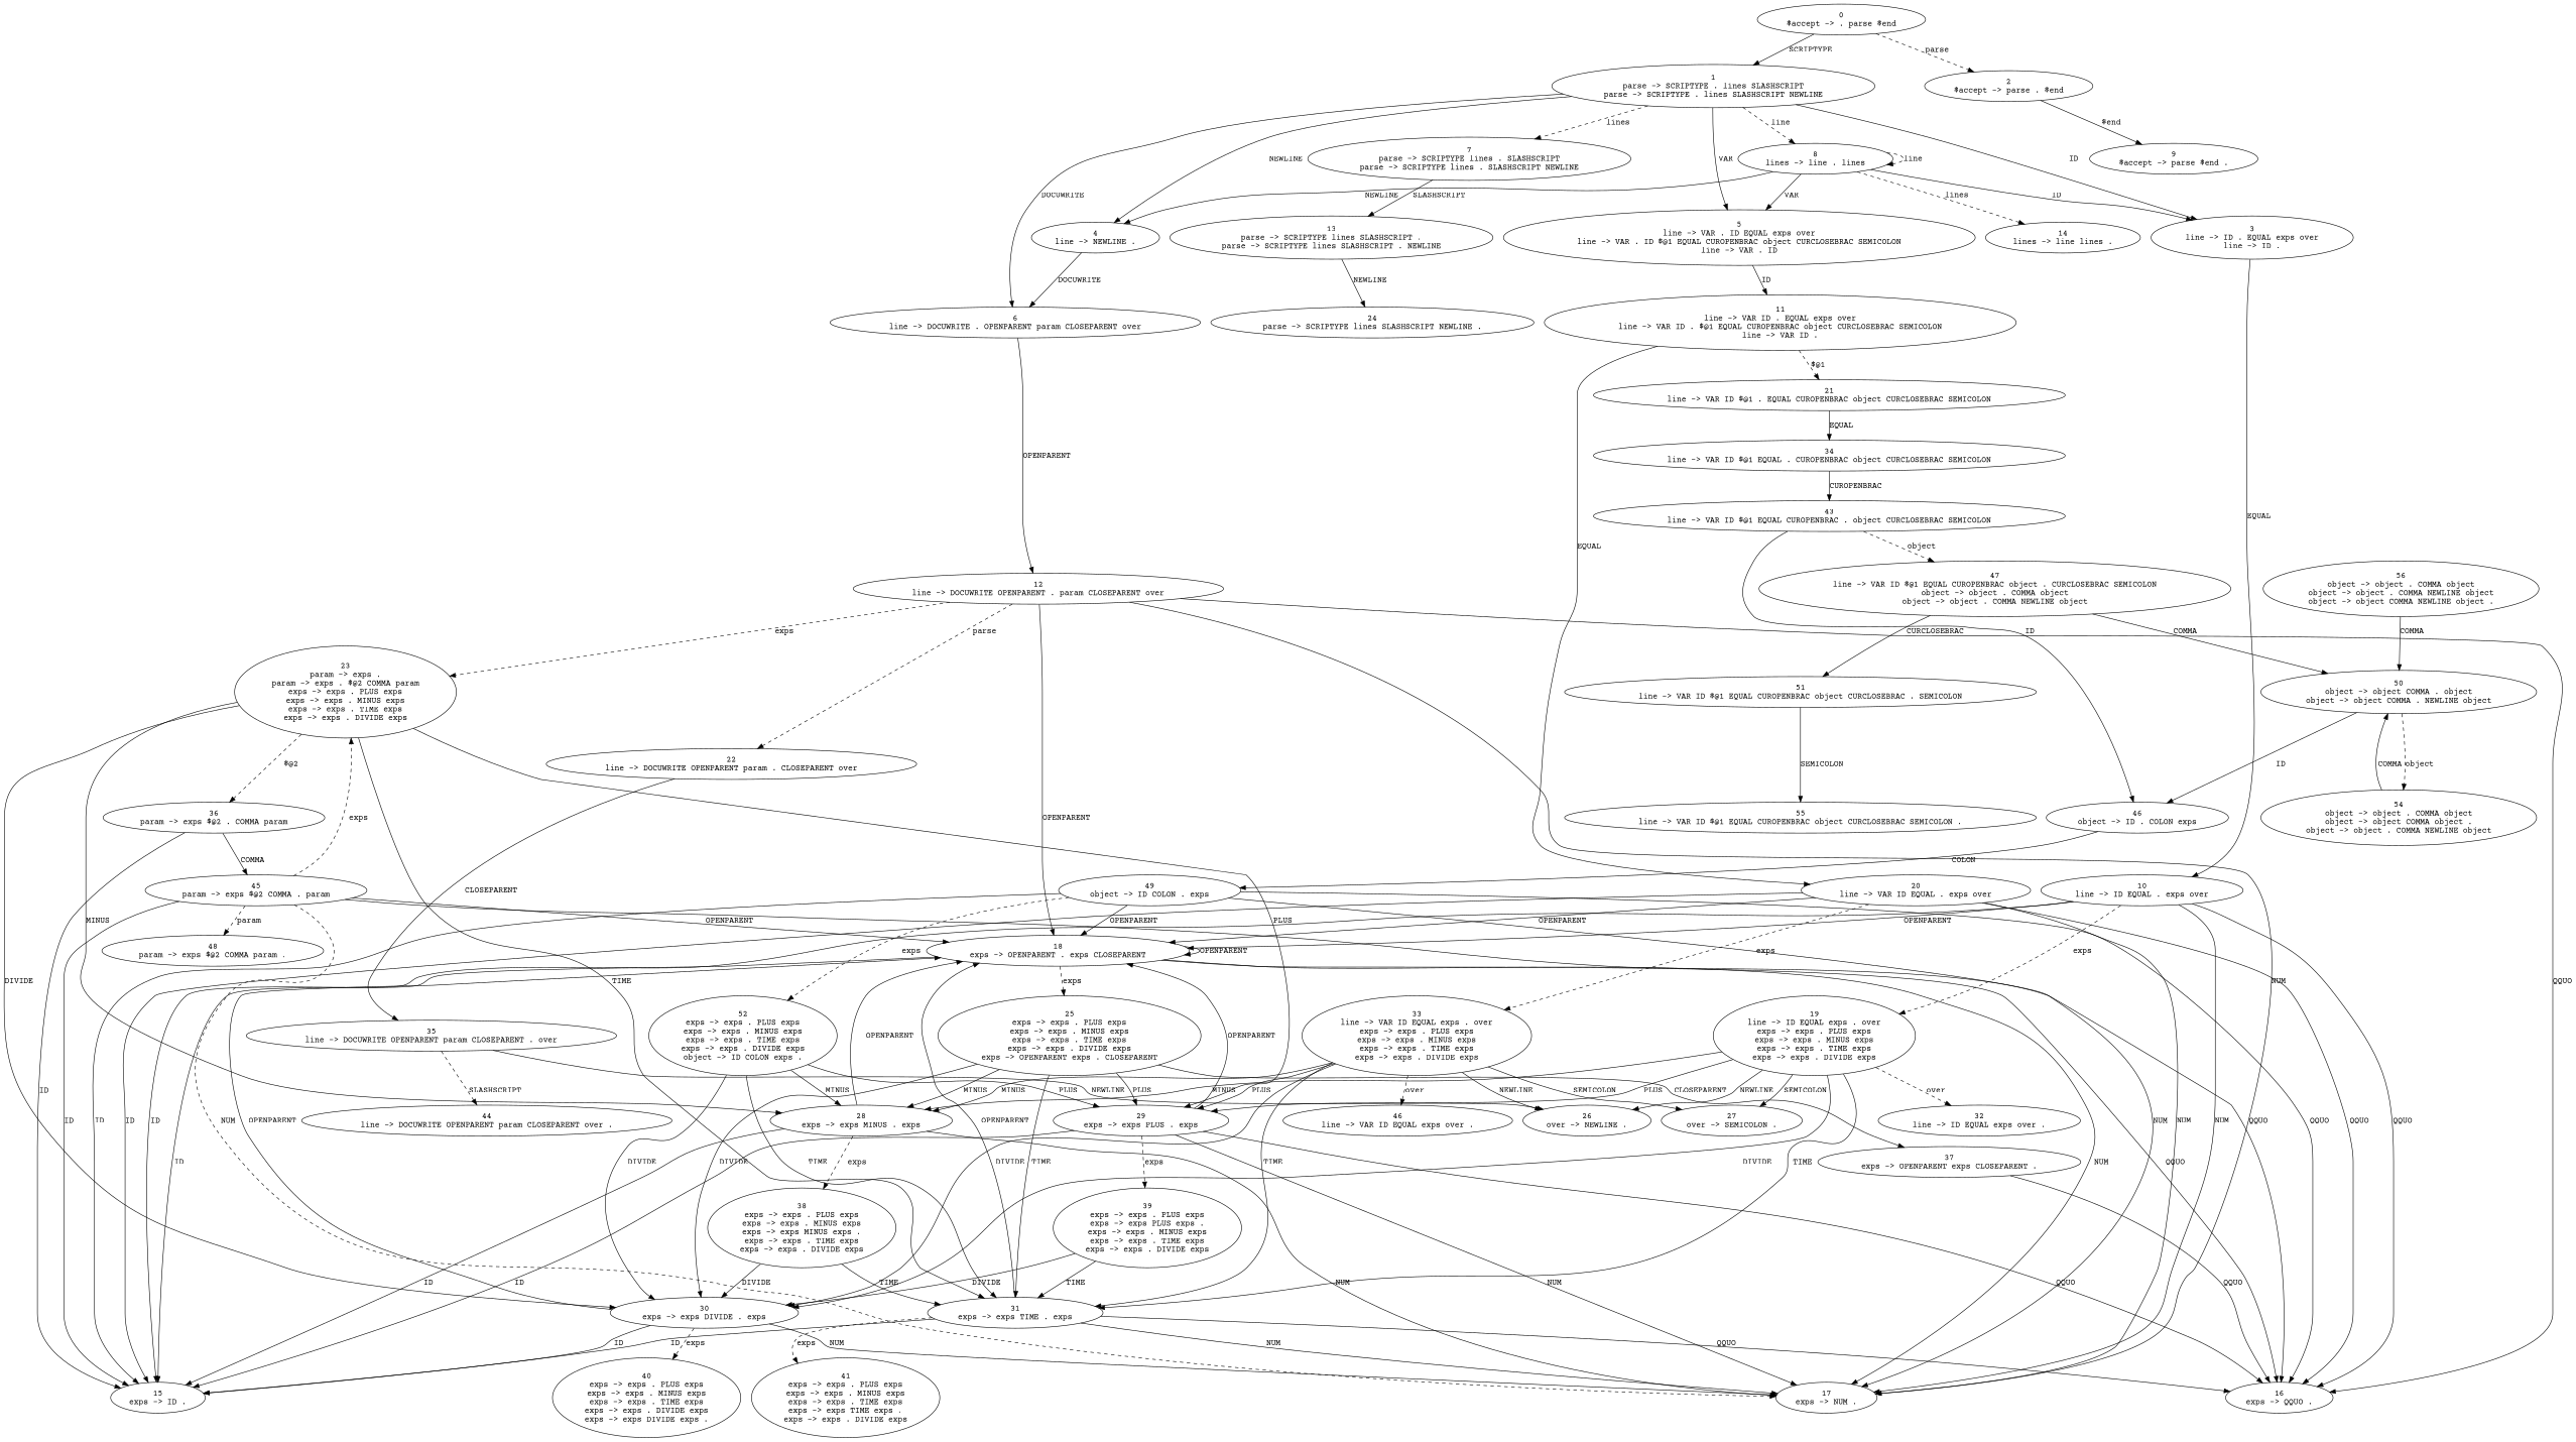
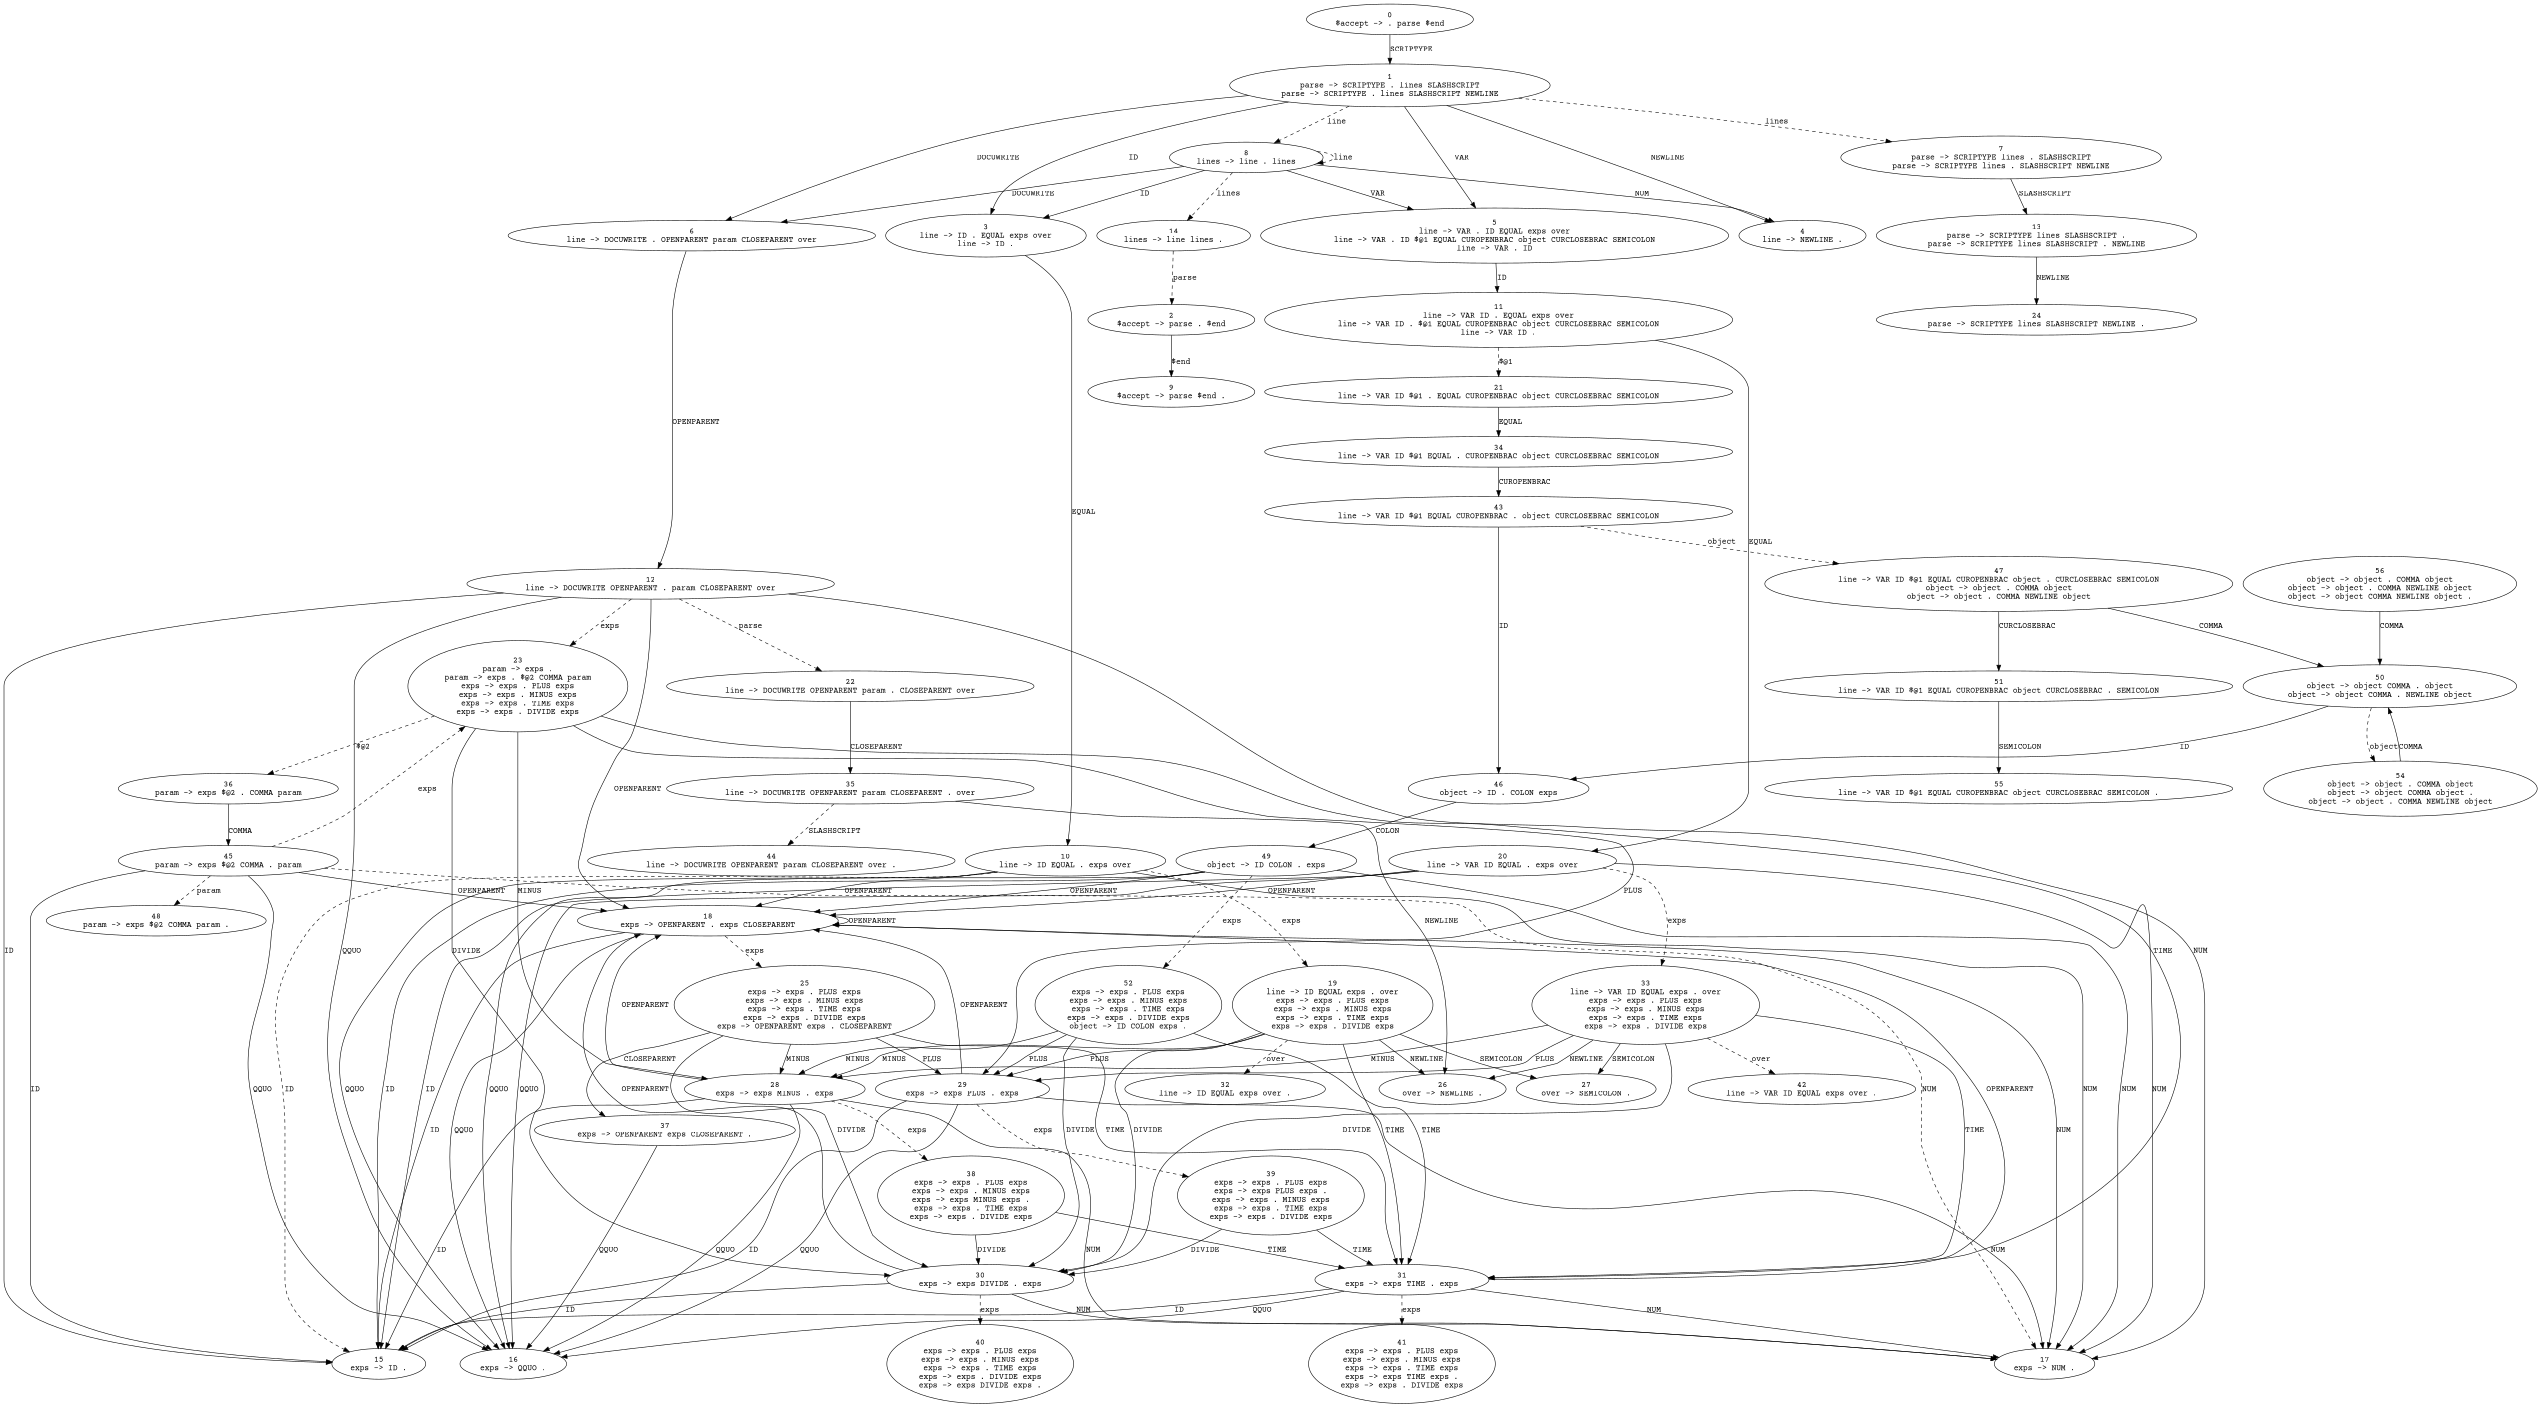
  digraph {
    fontname="Courier Prime"
    node [fontname="Courier Prime"]
    edge [fontname="Courier Prime" style=solid]
    n1 [label="0\n$accept -> . parse $end"]
    n2 [label="1\nparse -> SCRIPTYPE . lines SLASHSCRIPT\nparse -> SCRIPTYPE . lines SLASHSCRIPT NEWLINE"]
    n3 [label="2\n$accept -> parse . $end"]
    n4 [label="3\nline -> ID . EQUAL exps over\nline -> ID ."]
    n5 [label="4\nline -> NEWLINE ."]
    n6 [label="5\nline -> VAR . ID EQUAL exps over\nline -> VAR . ID $@1 EQUAL CUROPENBRAC object CURCLOSEBRAC SEMICOLON\nline -> VAR . ID"]
    n7 [label="6\nline -> DOCUWRITE . OPENPARENT param CLOSEPARENT over"]
    n8 [label="7\nparse -> SCRIPTYPE lines . SLASHSCRIPT\nparse -> SCRIPTYPE lines . SLASHSCRIPT NEWLINE"]
    n9 [label="8\nlines -> line . lines"]
    n10 [label="9\n$accept -> parse $end ."]
    n11 [label="10\nline -> ID EQUAL . exps over"]
    n12 [label="11\nline -> VAR ID . EQUAL exps over\nline -> VAR ID . $@1 EQUAL CUROPENBRAC object CURCLOSEBRAC SEMICOLON\nline -> VAR ID ."]
    n13 [label="12\nline -> DOCUWRITE OPENPARENT . param CLOSEPARENT over"]
    n14 [label="13\nparse -> SCRIPTYPE lines SLASHSCRIPT .\nparse -> SCRIPTYPE lines SLASHSCRIPT . NEWLINE"]
    n15 [label="14\nlines -> line lines ."]
    n16 [label="15\nexps -> ID ."]
    n17 [label="16\nexps -> QQUO ."]
    n18 [label="17\nexps -> NUM ."]
    n19 [label="18\nexps -> OPENPARENT . exps CLOSEPARENT"]
    n20 [label="19\nline -> ID EQUAL exps . over\nexps -> exps . PLUS exps\nexps -> exps . MINUS exps\nexps -> exps . TIME exps\nexps -> exps . DIVIDE exps"]
    n21 [label="20\nline -> VAR ID EQUAL . exps over"]
    n22 [label="21\nline -> VAR ID $@1 . EQUAL CUROPENBRAC object CURCLOSEBRAC SEMICOLON"]
    n23 [label="22\nline -> DOCUWRITE OPENPARENT param . CLOSEPARENT over"]
    n24 [label="23\nparam -> exps .\nparam -> exps . $@2 COMMA param\nexps -> exps . PLUS exps\nexps -> exps . MINUS exps\nexps -> exps . TIME exps\nexps -> exps . DIVIDE exps"]
    n25 [label="24\nparse -> SCRIPTYPE lines SLASHSCRIPT NEWLINE ."]
    n26 [label="25\nexps -> exps . PLUS exps\nexps -> exps . MINUS exps\nexps -> exps . TIME exps\nexps -> exps . DIVIDE exps\nexps -> OPENPARENT exps . CLOSEPARENT"]
    n27 [label="26\nover -> NEWLINE ."]
    n28 [label="27\nover -> SEMICOLON ."]
    n29 [label="28\nexps -> exps MINUS . exps"]
    n30 [label="29\nexps -> exps PLUS . exps"]
    n31 [label="30\nexps -> exps DIVIDE . exps"]
    n32 [label="31\nexps -> exps TIME . exps"]
    n33 [label="32\nline -> ID EQUAL exps over ."]
    n34 [label="33\nline -> VAR ID EQUAL exps . over\nexps -> exps . PLUS exps\nexps -> exps . MINUS exps\nexps -> exps . TIME exps\nexps -> exps . DIVIDE exps"]
    n35 [label="34\nline -> VAR ID $@1 EQUAL . CUROPENBRAC object CURCLOSEBRAC SEMICOLON"]
    n36 [label="35\nline -> DOCUWRITE OPENPARENT param CLOSEPARENT . over"]
    n37 [label="36\nparam -> exps $@2 . COMMA param"]
    n38 [label="37\nexps -> OPENPARENT exps CLOSEPARENT ."]
    n39 [label="38\nexps -> exps . PLUS exps\nexps -> exps . MINUS exps\nexps -> exps MINUS exps .\nexps -> exps . TIME exps\nexps -> exps . DIVIDE exps"]
    n40 [label="39\nexps -> exps . PLUS exps\nexps -> exps PLUS exps .\nexps -> exps . MINUS exps\nexps -> exps . TIME exps\nexps -> exps . DIVIDE exps"]
    n41 [label="40\nexps -> exps . PLUS exps\nexps -> exps . MINUS exps\nexps -> exps . TIME exps\nexps -> exps . DIVIDE exps\nexps -> exps DIVIDE exps ."]
    n42 [label="41\nexps -> exps . PLUS exps\nexps -> exps . MINUS exps\nexps -> exps . TIME exps\nexps -> exps TIME exps .\nexps -> exps . DIVIDE exps"]
-   n43 [label="46\nline -> VAR ID EQUAL exps over ."]
+   n43 [label="42\nline -> VAR ID EQUAL exps over ."]
    n44 [label="43\nline -> VAR ID $@1 EQUAL CUROPENBRAC . object CURCLOSEBRAC SEMICOLON"]
    n45 [label="44\nline -> DOCUWRITE OPENPARENT param CLOSEPARENT over ."]
    n46 [label="45\nparam -> exps $@2 COMMA . param"]
    n47 [label="46\nobject -> ID . COLON exps"]
    n48 [label="47\nline -> VAR ID $@1 EQUAL CUROPENBRAC object . CURCLOSEBRAC SEMICOLON\nobject -> object . COMMA object\nobject -> object . COMMA NEWLINE object"]
    n49 [label="48\nparam -> exps $@2 COMMA param ."]
    n50 [label="49\nobject -> ID COLON . exps"]
    n51 [label="50\nobject -> object COMMA . object\nobject -> object COMMA . NEWLINE object"]
    n52 [label="51\nline -> VAR ID $@1 EQUAL CUROPENBRAC object CURCLOSEBRAC . SEMICOLON"]
    n53 [label="52\nexps -> exps . PLUS exps\nexps -> exps . MINUS exps\nexps -> exps . TIME exps\nexps -> exps . DIVIDE exps\nobject -> ID COLON exps ."]
    n54 [label="54\nobject -> object . COMMA object\nobject -> object COMMA object .\nobject -> object . COMMA NEWLINE object"]
    n55 [label="55\nline -> VAR ID $@1 EQUAL CUROPENBRAC object CURCLOSEBRAC SEMICOLON ."]
    n56 [label="56\nobject -> object . COMMA object\nobject -> object . COMMA NEWLINE object\nobject -> object COMMA NEWLINE object ."]
    n1 -> n2 [label=SCRIPTYPE]
-   n1 -> n3 [label=parse style=dashed]
+   n15 -> n3 [label=parse style=dashed]
    n2 -> n4 [label=ID]
    n2 -> n5 [label=NEWLINE]
    n2 -> n6 [label=VAR]
    n2 -> n7 [label=DOCUWRITE]
    n2 -> n8 [label=lines style=dashed]
    n2 -> n9 [label=line style=dashed]
    n3 -> n10 [label="$end"]
    n4 -> n11 [label=EQUAL]
    n6 -> n12 [label=ID]
    n7 -> n13 [label=OPENPARENT]
    n8 -> n14 [label=SLASHSCRIPT]
    n9 -> n4 [label=ID]
-   n9 -> n5 [label=NEWLINE]
+   n9 -> n5 [label=NUM]
    n9 -> n6 [label=VAR]
-   n5 -> n7 [label=DOCUWRITE]
+   n9 -> n7 [label=DOCUWRITE]
    n9 -> n9 [label=line style=dashed]
    n9 -> n15 [label=lines style=dashed]
-   n11 -> n16 [label=ID]
+   n11 -> n16 [label=ID style=dashed]
    n11 -> n17 [label=QQUO]
    n11 -> n18 [label=NUM]
    n11 -> n19 [label=OPENPARENT]
    n11 -> n20 [label=exps style=dashed]
    n12 -> n21 [label=EQUAL]
    n12 -> n22 [label="$@1" style=dashed]
-   n37 -> n16 [label=ID]
+   n13 -> n16 [label=ID]
    n13 -> n17 [label=QQUO]
    n13 -> n18 [label=NUM]
    n13 -> n19 [label=OPENPARENT]
    n13 -> n23 [label=parse style=dashed]
    n13 -> n24 [label=exps style=dashed]
    n14 -> n25 [label=NEWLINE]
    n19 -> n16 [label=ID]
    n19 -> n17 [label=QQUO]
    n19 -> n18 [label=NUM]
    n19 -> n19 [label=OPENPARENT]
    n19 -> n26 [label=exps style=dashed]
    n20 -> n27 [label=NEWLINE]
    n20 -> n28 [label=SEMICOLON]
    n20 -> n29 [label=MINUS]
    n20 -> n30 [label=PLUS]
    n20 -> n31 [label=DIVIDE]
    n20 -> n32 [label=TIME]
    n20 -> n33 [label=over style=dashed]
    n21 -> n16 [label=ID]
    n21 -> n17 [label=QQUO]
    n21 -> n18 [label=NUM]
    n21 -> n19 [label=OPENPARENT]
    n21 -> n34 [label=exps style=dashed]
    n22 -> n35 [label=EQUAL]
    n23 -> n36 [label=CLOSEPARENT]
    n24 -> n29 [label=MINUS]
    n24 -> n30 [label=PLUS]
    n24 -> n31 [label=DIVIDE]
    n24 -> n32 [label=TIME]
    n24 -> n37 [label="$@2" style=dashed]
    n26 -> n29 [label=MINUS]
    n26 -> n30 [label=PLUS]
    n26 -> n31 [label=DIVIDE]
    n26 -> n32 [label=TIME]
    n26 -> n38 [label=CLOSEPARENT]
    n29 -> n16 [label=ID]
+   n29 -> n17 [label=QQUO]
    n29 -> n18 [label=NUM]
    n29 -> n19 [label=OPENPARENT]
    n29 -> n39 [label=exps style=dashed]
    n30 -> n16 [label=ID]
    n30 -> n17 [label=QQUO]
    n30 -> n18 [label=NUM]
    n30 -> n19 [label=OPENPARENT]
    n30 -> n40 [label=exps style=dashed]
    n31 -> n16 [label=ID]
    n31 -> n18 [label=NUM]
    n31 -> n19 [label=OPENPARENT]
    n31 -> n41 [label=exps style=dashed]
    n32 -> n16 [label=ID]
    n32 -> n17 [label=QQUO]
    n32 -> n18 [label=NUM]
    n32 -> n19 [label=OPENPARENT]
    n32 -> n42 [label=exps style=dashed]
    n34 -> n27 [label=NEWLINE]
    n34 -> n28 [label=SEMICOLON]
    n34 -> n29 [label=MINUS]
    n34 -> n30 [label=PLUS]
    n34 -> n31 [label=DIVIDE]
    n34 -> n32 [label=TIME]
    n34 -> n43 [label=over style=dashed]
    n35 -> n44 [label=CUROPENBRAC]
    n36 -> n27 [label=NEWLINE]
    n36 -> n45 [label=SLASHSCRIPT style=dashed]
    n37 -> n46 [label=COMMA]
    n38 -> n17 [label=QQUO]
    n39 -> n31 [label=DIVIDE]
    n39 -> n32 [label=TIME]
    n40 -> n31 [label=DIVIDE]
    n40 -> n32 [label=TIME]
    n44 -> n47 [label=ID]
    n44 -> n48 [label=object style=dashed]
    n46 -> n16 [label=ID]
    n46 -> n17 [label=QQUO]
    n46 -> n18 [label=NUM style=dashed]
    n46 -> n19 [label=OPENPARENT]
    n46 -> n24 [label=exps style=dashed]
    n46 -> n49 [label=param style=dashed]
    n47 -> n50 [label=COLON]
    n48 -> n51 [label=COMMA]
    n48 -> n52 [label=CURCLOSEBRAC]
    n50 -> n16 [label=ID]
    n50 -> n17 [label=QQUO]
    n50 -> n18 [label=NUM]
    n50 -> n19 [label=OPENPARENT]
    n50 -> n53 [label=exps style=dashed]
    n51 -> n47 [label=ID]
    n51 -> n54 [label=object style=dashed]
    n52 -> n55 [label=SEMICOLON]
    n53 -> n29 [label=MINUS]
    n53 -> n30 [label=PLUS]
    n53 -> n31 [label=DIVIDE]
    n53 -> n32 [label=TIME]
    n54 -> n51 [label=COMMA]
    n56 -> n51 [label=COMMA]
  }
